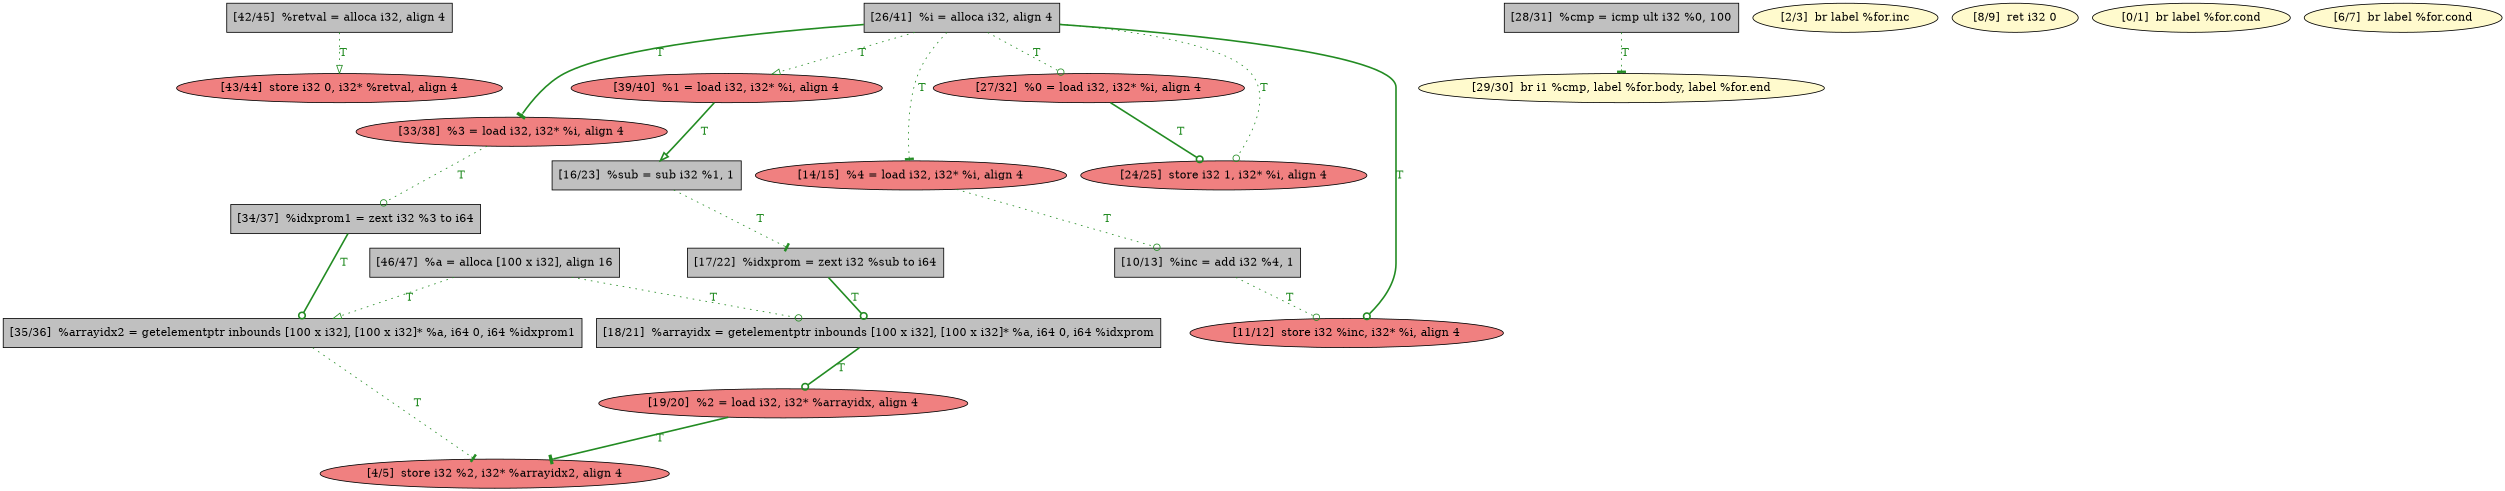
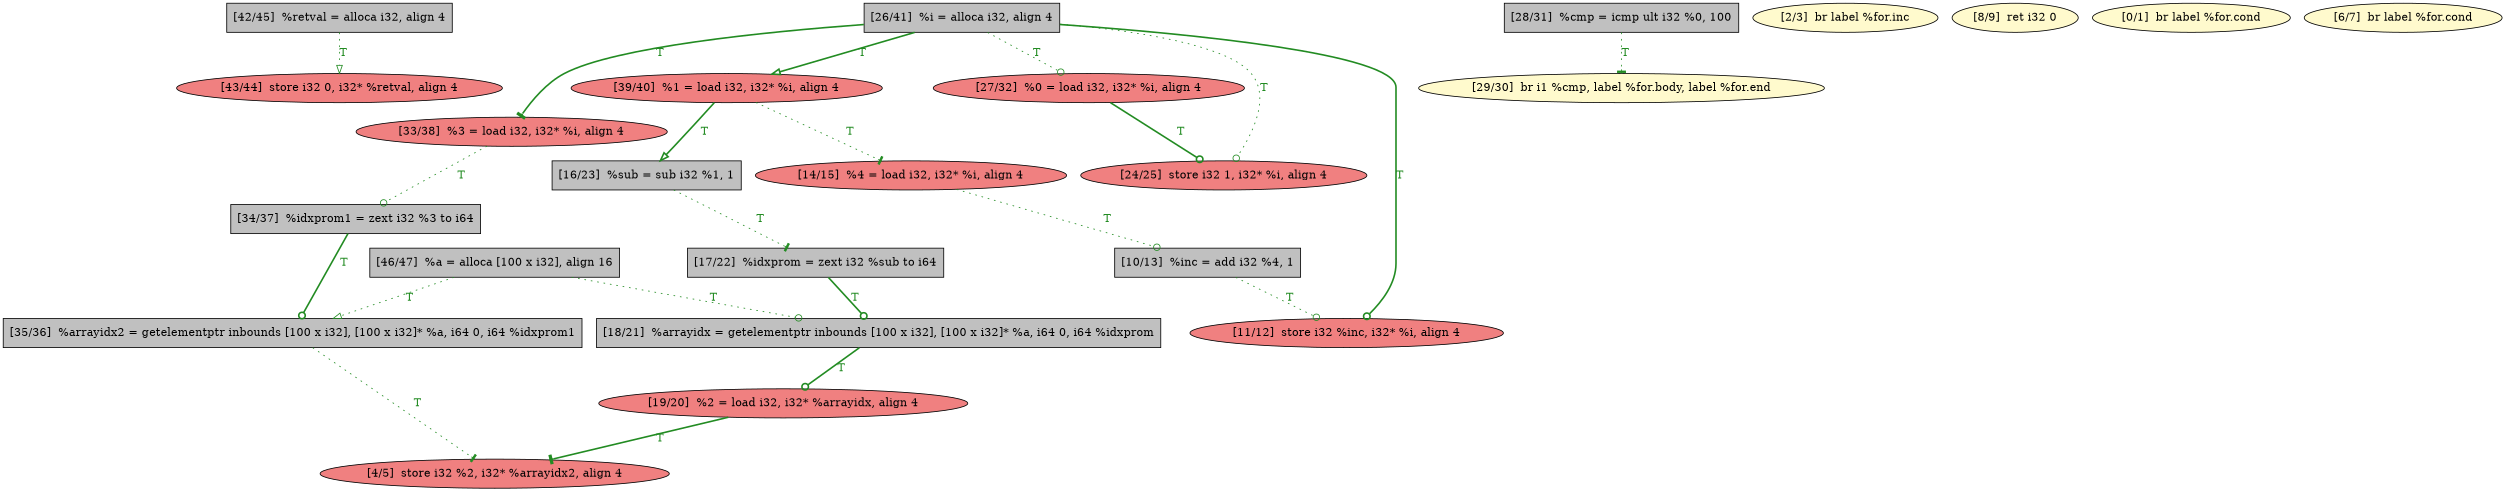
  digraph {
    node [fillcolor=grey shape=ellipse style=filled]
    edge [arrowhead=odot color=forestgreen fontcolor=forestgreen style=dotted]
    n1 [label="[42/45]  %retval = alloca i32, align 4" shape=rectangle]
    n2 [fillcolor=lightcoral label="[43/44]  store i32 0, i32* %retval, align 4"]
    n3 [label="[46/47]  %a = alloca [100 x i32], align 16" shape=rectangle]
    n4 [label="[18/21]  %arrayidx = getelementptr inbounds [100 x i32], [100 x i32]* %a, i64 0, i64 %idxprom" shape=rectangle]
    n5 [label="[35/36]  %arrayidx2 = getelementptr inbounds [100 x i32], [100 x i32]* %a, i64 0, i64 %idxprom1" shape=rectangle]
    n6 [fillcolor=lightcoral label="[19/20]  %2 = load i32, i32* %arrayidx, align 4"]
    n7 [fillcolor=lightcoral label="[4/5]  store i32 %2, i32* %arrayidx2, align 4"]
    n8 [fillcolor=lightcoral label="[27/32]  %0 = load i32, i32* %i, align 4"]
    n9 [fillcolor=lightcoral label="[24/25]  store i32 1, i32* %i, align 4"]
    n10 [label="[28/31]  %cmp = icmp ult i32 %0, 100" shape=rectangle]
    n11 [fillcolor=lemonchiffon label="[29/30]  br i1 %cmp, label %for.body, label %for.end"]
    n12 [label="[17/22]  %idxprom = zext i32 %sub to i64" shape=rectangle]
    n13 [fillcolor=lemonchiffon label="[2/3]  br label %for.inc"]
    n14 [fillcolor=lemonchiffon label="[8/9]  ret i32 0"]
    n15 [label="[10/13]  %inc = add i32 %4, 1" shape=rectangle]
    n16 [fillcolor=lightcoral label="[11/12]  store i32 %inc, i32* %i, align 4"]
    n17 [fillcolor=lightcoral label="[39/40]  %1 = load i32, i32* %i, align 4"]
    n18 [label="[16/23]  %sub = sub i32 %1, 1" shape=rectangle]
    n19 [fillcolor=lightcoral label="[14/15]  %4 = load i32, i32* %i, align 4"]
    n20 [fillcolor=lemonchiffon label="[0/1]  br label %for.cond"]
    n21 [label="[34/37]  %idxprom1 = zext i32 %3 to i64" shape=rectangle]
    n22 [fillcolor=lightcoral label="[33/38]  %3 = load i32, i32* %i, align 4"]
    n23 [label="[26/41]  %i = alloca i32, align 4" shape=rectangle]
    n24 [fillcolor=lemonchiffon label="[6/7]  br label %for.cond"]
    n1 -> n2 [arrowhead=onormal label=T]
    n3 -> n4 [label=T]
    n3 -> n5 [arrowhead=onormal label=T]
    n4 -> n6 [label=T style=bold]
    n5 -> n7 [arrowhead=tee label=T]
    n6 -> n7 [arrowhead=tee label=T style=bold]
    n8 -> n9 [label=T style=bold]
    n10 -> n11 [arrowhead=tee label=T]
    n12 -> n4 [label=T style=bold]
    n15 -> n16 [label=T]
    n17 -> n18 [arrowhead=onormal label=T style=bold]
    n18 -> n12 [arrowhead=tee label=T]
    n19 -> n15 [label=T]
    n21 -> n5 [label=T style=bold]
    n22 -> n21 [label=T]
    n23 -> n8 [label=T]
    n23 -> n9 [label=T]
    n23 -> n16 [label=T style=bold]
-   n23 -> n17 [arrowhead=onormal label=T]
-   n23 -> n19 [arrowhead=tee label=T]
+   n23 -> n17 [arrowhead=onormal label=T style=bold]
+   n17 -> n19 [arrowhead=tee label=T]
    n23 -> n22 [arrowhead=tee label=T style=bold]
  }
